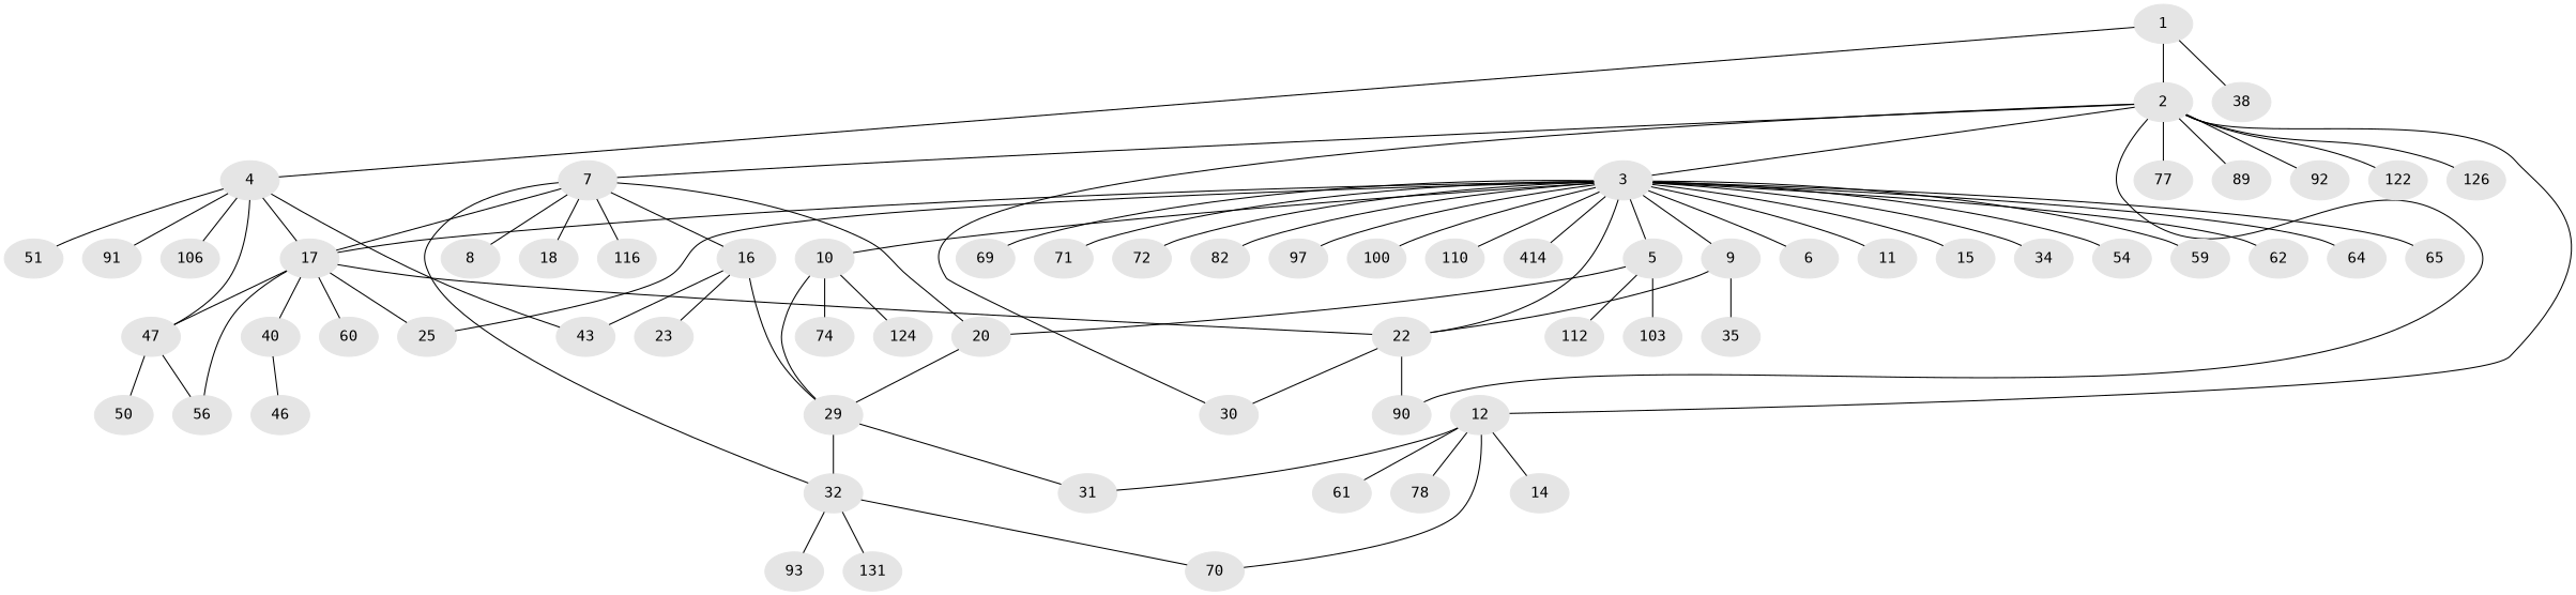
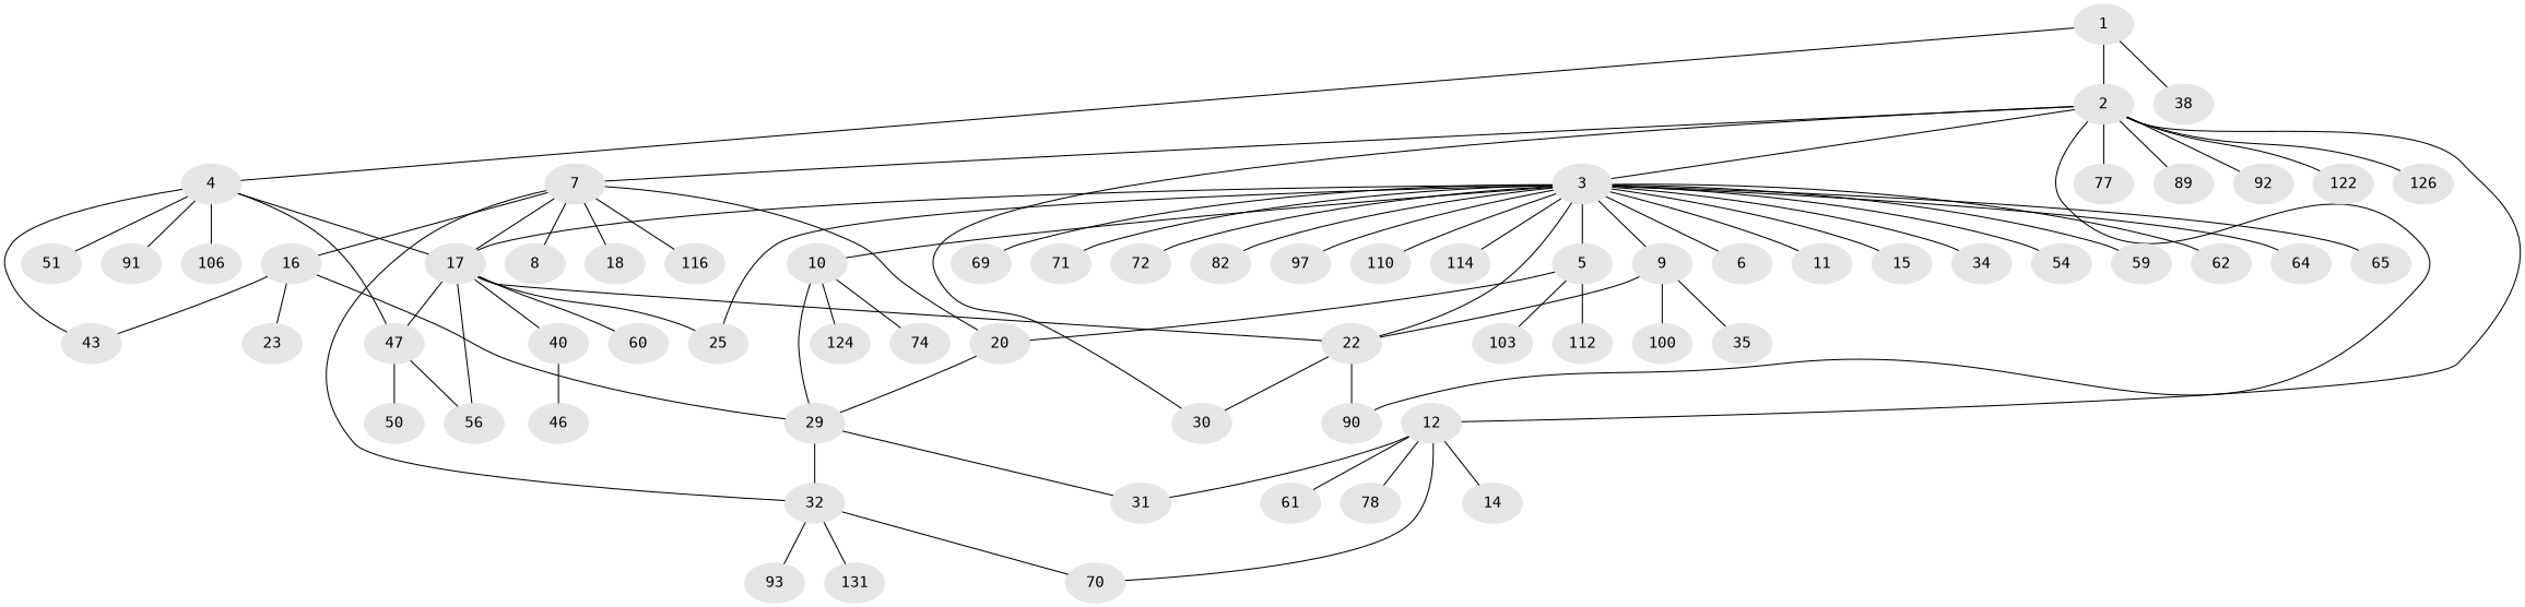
  graph {
    fontname="DejaVu Sans Mono"
    node [color=gray90 fontname="DejaVu Sans Mono" style=filled]
    edge [fontname="DejaVu Sans Mono"]
    2 [super="+42"]
    3
    7 [super="+33+44+21"]
    12 [super="+13"]
    30 [super="+57"]
    77
    n7 [label=89]
    90 [super="+120+129+107"]
    92
    122
    126
    1
    4
    38
    17 [super="+55+84+79+24"]
    43 [super="+73"]
    47 [super="+101+104"]
    51
    91
    106
    5
    6
    9 [super="+19+48+49"]
    10 [super="+28+85+26+36"]
    11
    15
    22 [super="+118+134+132+45"]
    25 [super="+88"]
    34
    54
    59
    62
    64 [super="+119"]
    65
    69
    71
    72
    82
    97
    100
    110
-   114 [label=414]
+   114
    20 [super="+98"]
    8 [super="+95"]
    16 [super="+67+111"]
    18
    32
    116
    14
    31
    61
    70
    78
    103
    112
    n56 [label=35 super="+89"]
    29 [super="+87+35"]
    74
    124
    40 [super="+52+41+86+133"]
    56
    60
    50
    23
    93
    131
    46
    2 -- 3
    2 -- 7
    2 -- 12
    2 -- 30
    2 -- 77
    2 -- n7
    2 -- 90
    2 -- 92
    2 -- 122
    2 -- 126
    3 -- 17
    3 -- 5
    3 -- 6
    3 -- 9
    3 -- 10
    3 -- 11
    3 -- 15
    3 -- 22
    3 -- 25
    3 -- 34
    3 -- 54
    3 -- 59
    3 -- 62
    3 -- 64
    3 -- 65
    3 -- 69
    3 -- 71
    3 -- 72
    3 -- 82
    3 -- 97
-   3 -- 100
+   9 -- 100
    3 -- 110
    3 -- 114
    7 -- 17
    7 -- 20
    7 -- 8
    7 -- 16
    7 -- 18
    7 -- 32
    7 -- 116
    12 -- 14
    12 -- 31
    12 -- 61
    12 -- 70
    12 -- 78
    1 -- 2
    1 -- 4
    1 -- 38
    4 -- 17
    4 -- 43
    4 -- 47
    4 -- 51
    4 -- 91
    4 -- 106
    17 -- 47
    17 -- 22
    17 -- 25
    17 -- 40
    17 -- 56
    17 -- 60
    47 -- 56
    47 -- 50
    5 -- 20
    5 -- 103
    5 -- 112
    9 -- 22
    9 -- n56
    10 -- 29
    10 -- 74
    10 -- 124
    22 -- 30
    22 -- 90
    20 -- 29
    16 -- 43
    16 -- 29
    16 -- 23
    32 -- 70
    32 -- 93
    32 -- 131
    29 -- 32
    29 -- 31
    40 -- 46
  }
